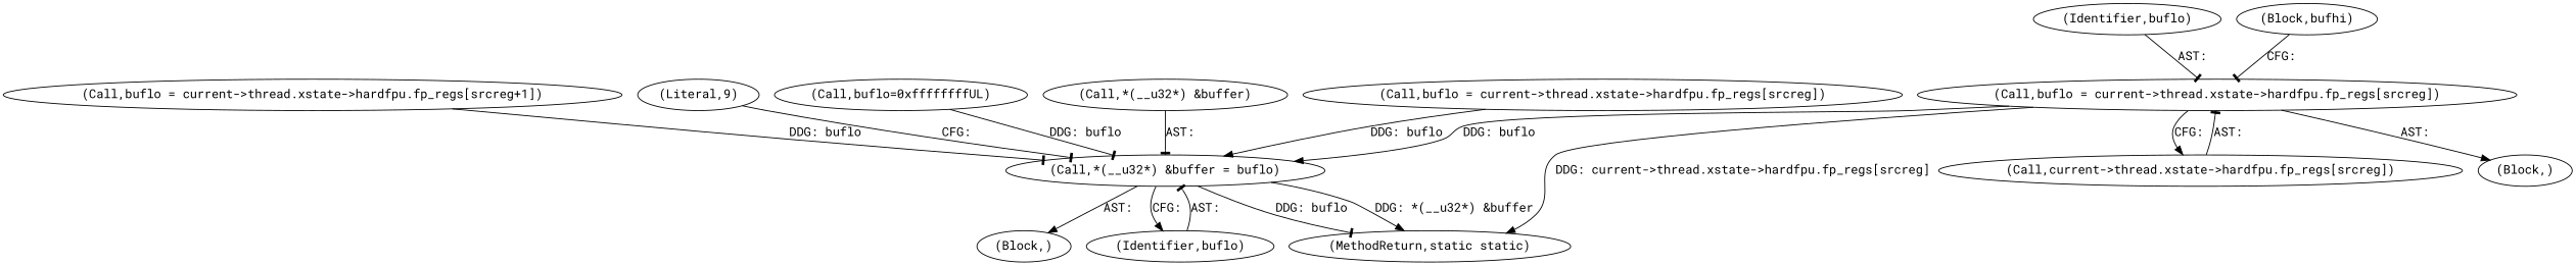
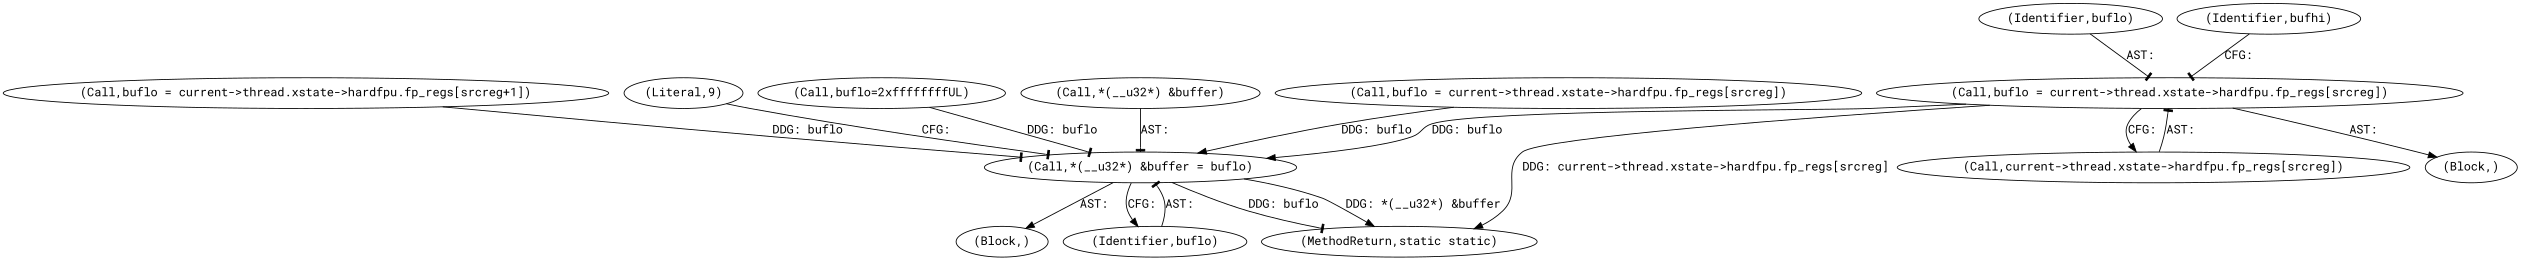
  digraph {
    fontname="Roboto Mono"
    node [fontname="Roboto Mono"]
    edge [arrowhead=tee fontname="Roboto Mono"]
    n1 [label="(Call,buflo = current->thread.xstate->hardfpu.fp_regs[srcreg])"]
    n2 [label="(Call,*(__u32*) &buffer = buflo)"]
    n3 [label="(MethodReturn,static static)"]
    n4 [label="(Call,current->thread.xstate->hardfpu.fp_regs[srcreg])"]
    n5 [label="(Block,)"]
    n6 [label="(Block,)"]
    n7 [label="(Identifier,buflo)"]
    n8 [label="(Call,buflo = current->thread.xstate->hardfpu.fp_regs[srcreg+1])"]
    n9 [label="(Literal,9)"]
-   n10 [label="(Call,buflo=0xffffffffUL)"]
+   n10 [label="(Call,buflo=2xffffffffUL)"]
    n11 [label="(Identifier,buflo)"]
    n12 [label="(Call,*(__u32*) &buffer)"]
    n13 [label="(Call,buflo = current->thread.xstate->hardfpu.fp_regs[srcreg])"]
-   n14 [label="(Block,bufhi)"]
+   n14 [label="(Identifier,bufhi)"]
    n1 -> n2 [arrowhead=normal label="DDG: buflo"]
    n1 -> n3 [arrowhead=normal label="DDG: current->thread.xstate->hardfpu.fp_regs[srcreg]"]
    n1 -> n4 [arrowhead=normal label="CFG: "]
    n1 -> n5 [arrowhead=normal label="AST: "]
    n2 -> n3 [arrowhead=normal label="DDG: *(__u32*) &buffer"]
    n2 -> n3 [label="DDG: buflo"]
    n2 -> n6 [arrowhead=normal label="AST: "]
    n2 -> n7 [arrowhead=normal label="CFG: "]
    n4 -> n1 [label="AST: "]
    n7 -> n2 [label="AST: "]
    n8 -> n2 [label="DDG: buflo"]
    n9 -> n2 [label="CFG: "]
    n10 -> n2 [label="DDG: buflo"]
    n11 -> n1 [label="AST: "]
    n12 -> n2 [label="AST: "]
    n13 -> n2 [arrowhead=normal label="DDG: buflo"]
    n14 -> n1 [label="CFG: "]
  }
